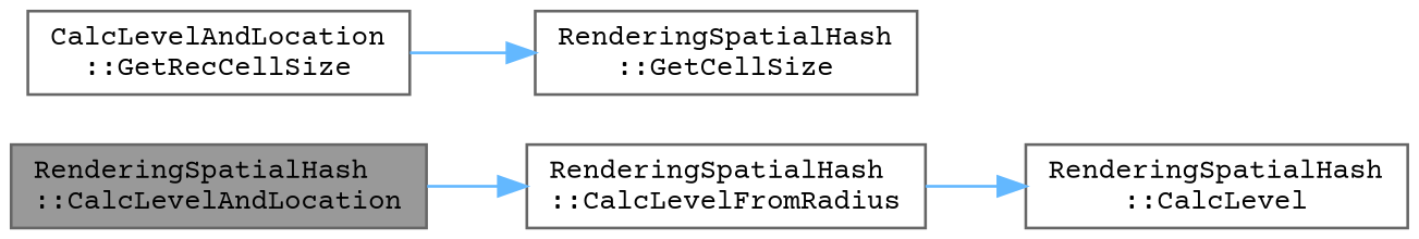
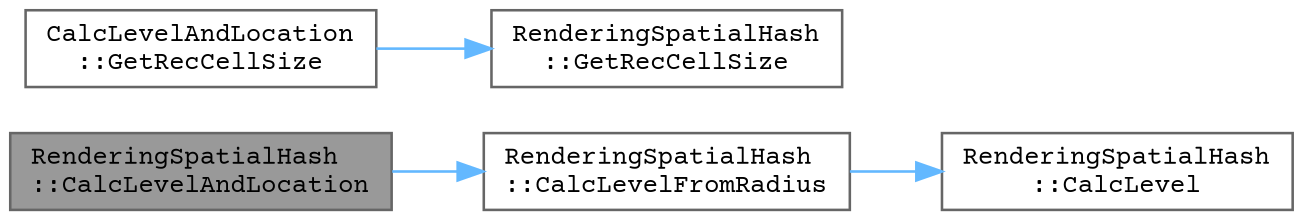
  digraph {
    fontname="Courier Prime"
    rankdir=LR
    node [color=grey40 fillcolor=white fontname="Courier Prime" fontsize=10 shape=box style=filled]
    edge [color=steelblue1 fontname="Courier Prime" fontsize=10 labelfontname=Helvetica labelfontsize=10 style=solid]
    n1 [color=gray40 fillcolor=grey60 fontcolor=black height=0.2 label="RenderingSpatialHash\l::CalcLevelAndLocation" width=0.4]
    n2 [height=0.2 label="RenderingSpatialHash\l::CalcLevelFromRadius" width=0.4]
    n3 [height=0.2 label="RenderingSpatialHash\l::CalcLevel" width=0.4]
    n4 [height=0.2 label="CalcLevelAndLocation\l::GetRecCellSize" width=0.4]
-   n5 [height=0.2 label="RenderingSpatialHash\l::GetCellSize" width=0.4]
+   n5 [height=0.2 label="RenderingSpatialHash\l::GetRecCellSize" width=0.4]
    n1 -> n2
    n2 -> n3
    n4 -> n5
  }
